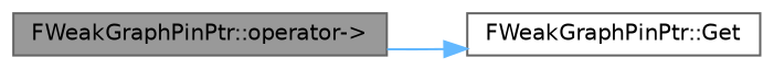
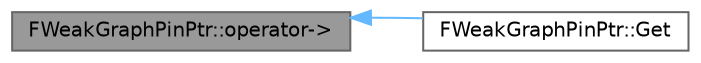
  digraph {
    rankdir=LR
    node [fontname=Helvetica fontsize=10 shape=box style=filled]
    n1 [color=gray40 fillcolor=grey60 fontcolor=black height=0.2 label="FWeakGraphPinPtr::operator-\>" width=0.4]
    n2 [color=grey40 fillcolor=white height=0.2 label="FWeakGraphPinPtr::Get" width=0.4]
-   n1 -> n2 [color=steelblue1 fontname=Helvetica fontsize=10 labelfontname=Helvetica labelfontsize=10 style=solid]
+   n2 -> n1 [color=steelblue1 fontname=Helvetica fontsize=10 labelfontname=Helvetica labelfontsize=10 style=solid]
  }
